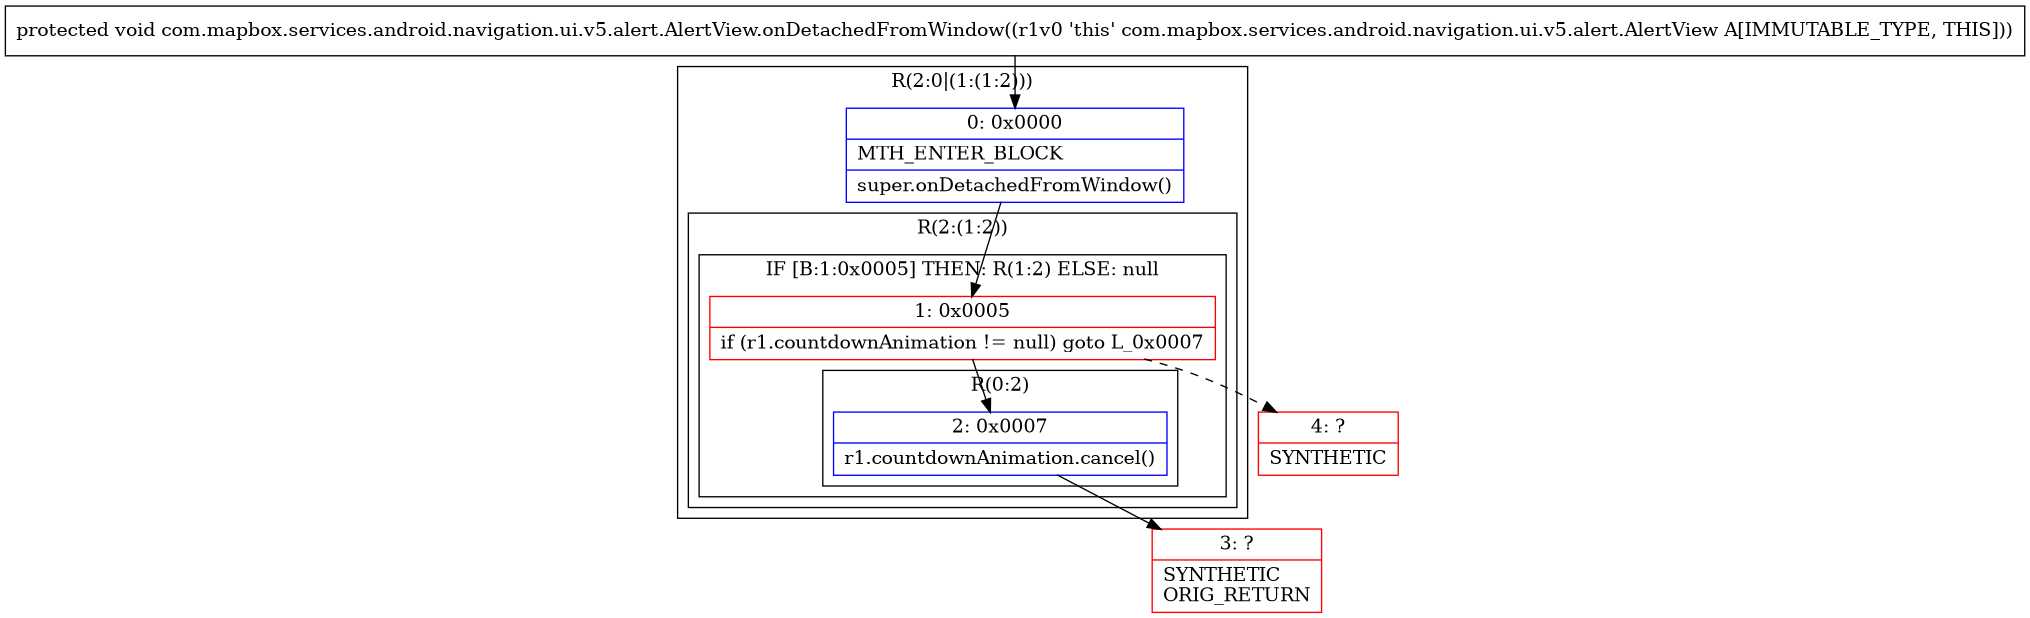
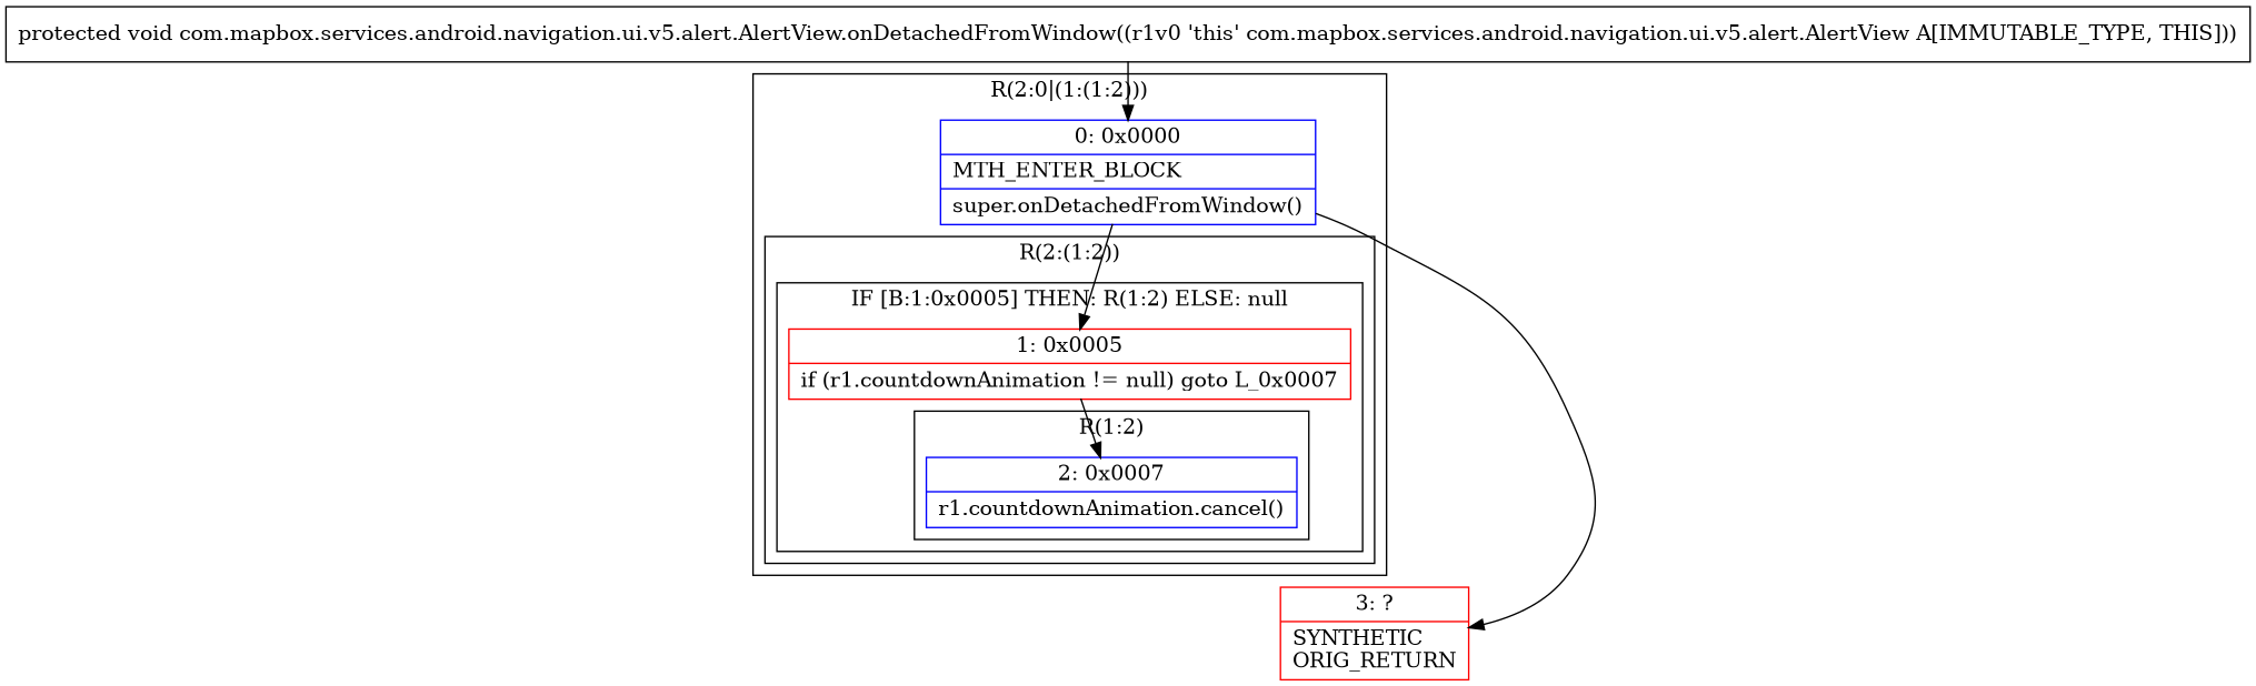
  digraph {
    node [color=red shape=record]
    n1 [color=blue label="{2\:\ 0x0007|r1.countdownAnimation.cancel()\l}"]
    n2 [label="{1\:\ 0x0005|if (r1.countdownAnimation != null) goto L_0x0007\l}"]
    n3 [color=blue label="{0\:\ 0x0000|MTH_ENTER_BLOCK\l|super.onDetachedFromWindow()\l}"]
    n4 [label="{3\:\ ?|SYNTHETIC\lORIG_RETURN\l}"]
-   n5 [label="{4\:\ ?|SYNTHETIC\l}"]
    n6 [label="{protected void com.mapbox.services.android.navigation.ui.v5.alert.AlertView.onDetachedFromWindow((r1v0 'this' com.mapbox.services.android.navigation.ui.v5.alert.AlertView A[IMMUTABLE_TYPE, THIS])) }" color=""]
    subgraph cluster_1 {
      label="R(2:0|(1:(1:2)))"
      n3
      subgraph cluster_2 {
        label="R(2:(1:2))"
        subgraph cluster_3 {
          label="IF [B:1:0x0005] THEN: R(1:2) ELSE: null"
          n2
          subgraph cluster_4 {
-           label="R(0:2)"
+           label="R(1:2)"
            n1
          }
        }
      }
    }
-   n1 -> n4
+   n3 -> n4
    n2 -> n1
-   n2 -> n5 [style=dashed]
    n3 -> n2
    n6 -> n3
  }
